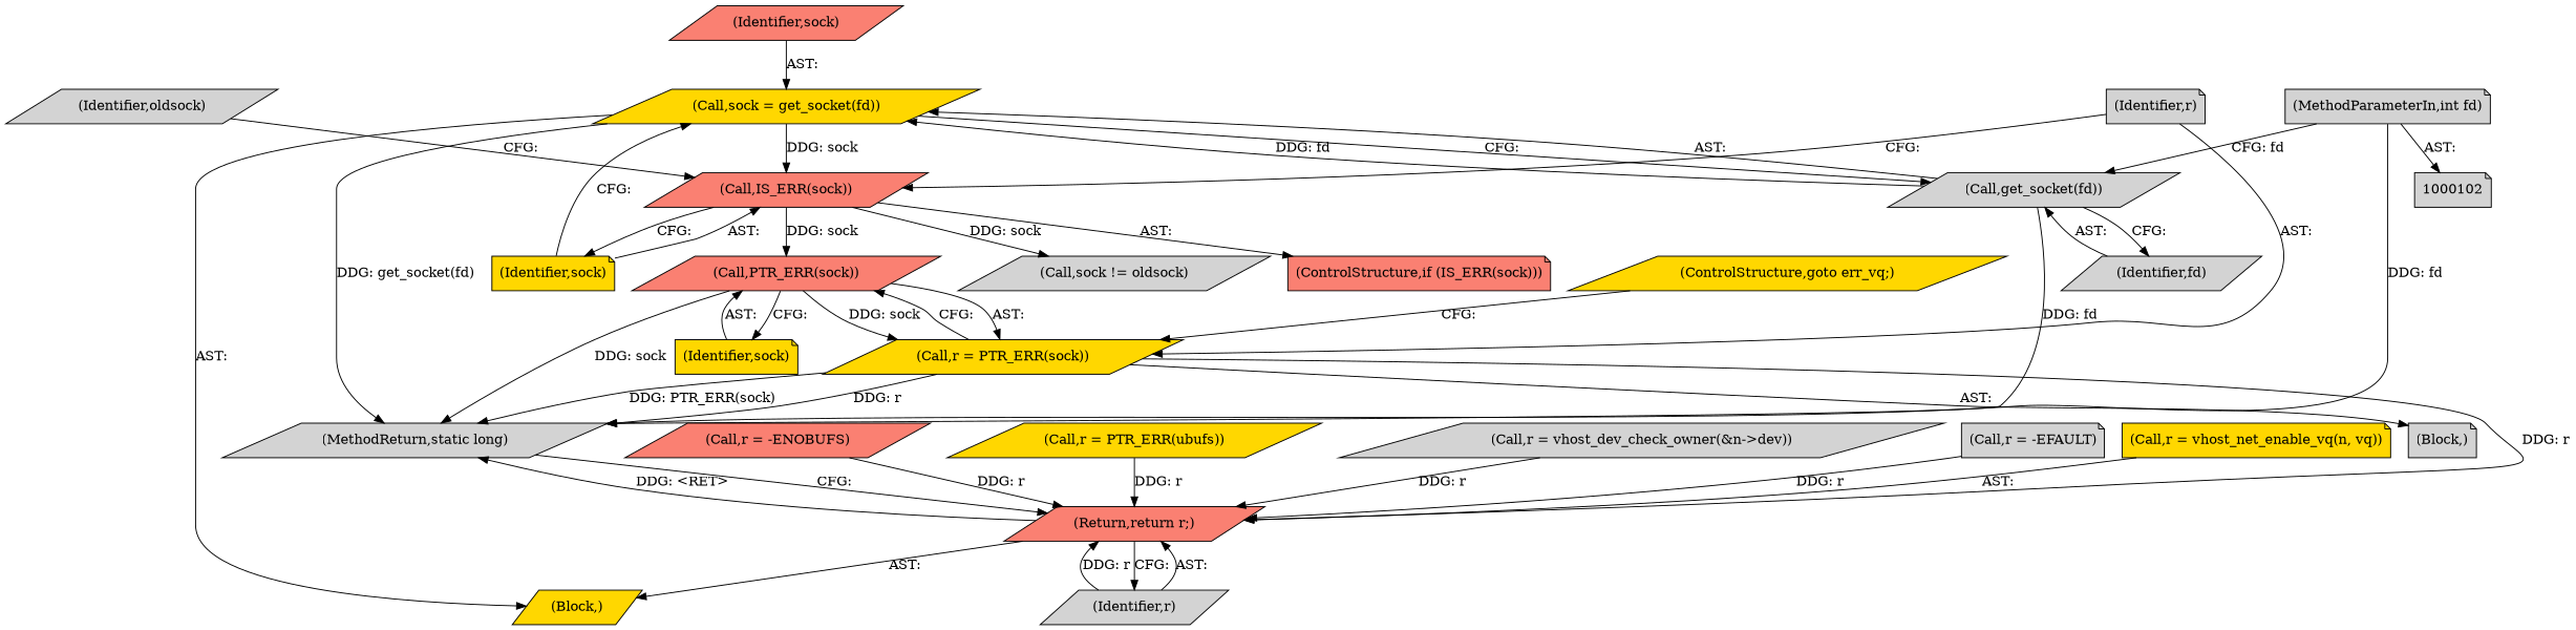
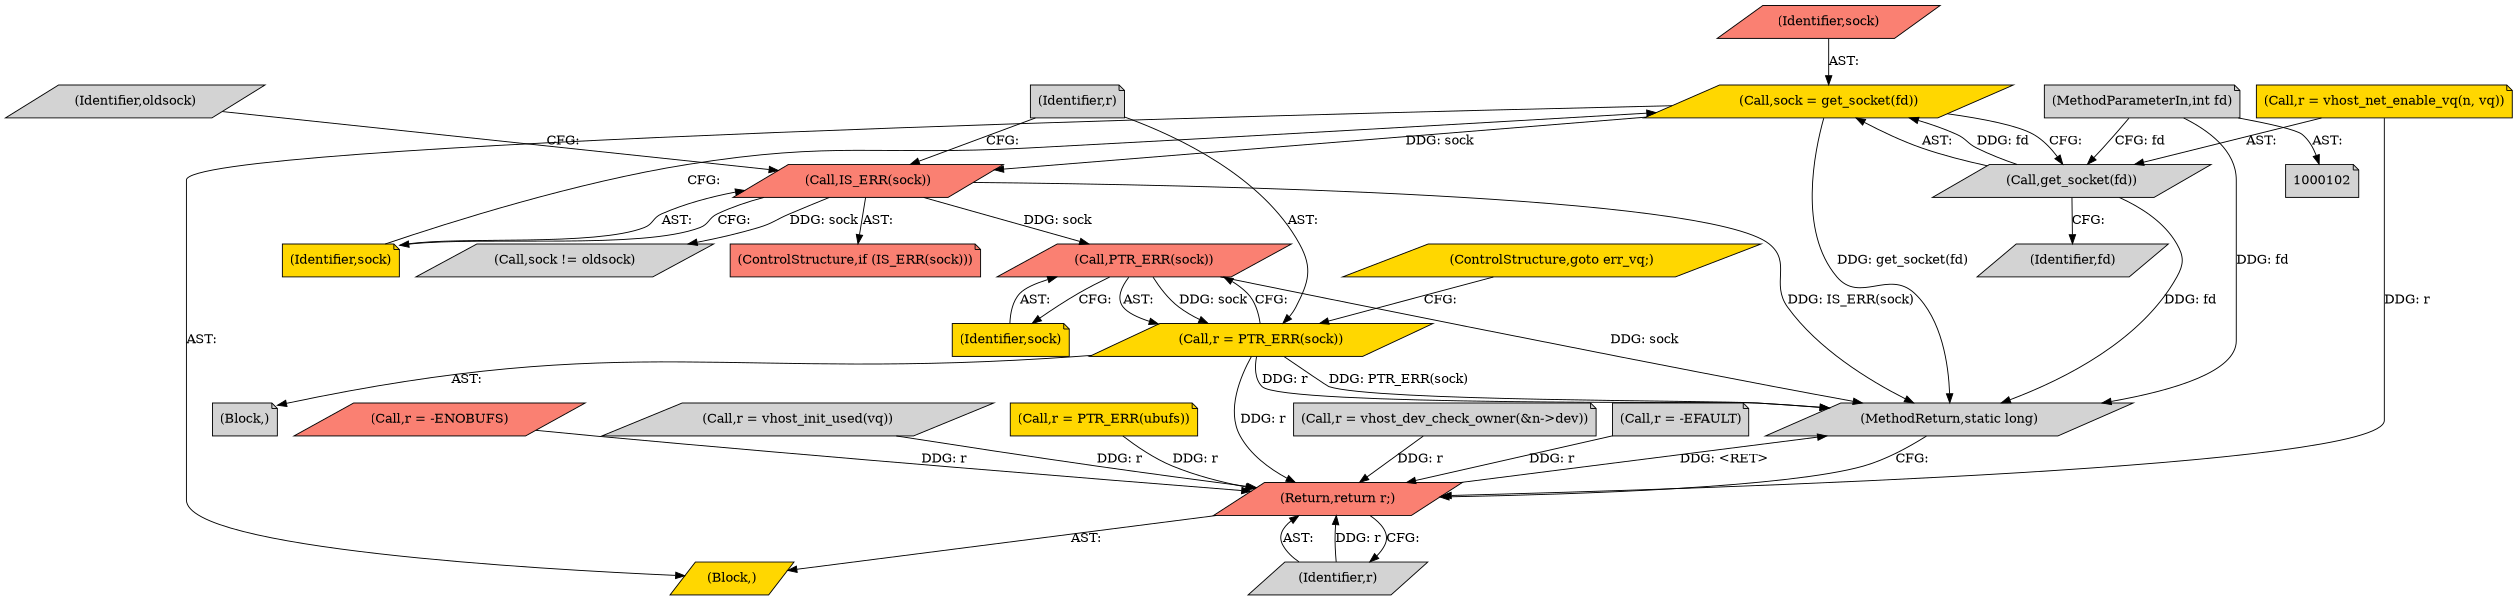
  digraph {
    node [fillcolor=lightgrey shape=parallelogram style=filled]
    n1 [fillcolor=salmon label="(Call,PTR_ERR(sock))"]
    n2 [fillcolor=gold label="(Call,r = PTR_ERR(sock))"]
    n3 [label="(MethodReturn,static long)"]
    n4 [fillcolor=gold label="(Identifier,sock)" shape=note]
    n5 [fillcolor=salmon label="(Return,return r;)"]
    n6 [label="(Block,)" shape=note]
    n7 [fillcolor=salmon label="(Call,IS_ERR(sock))"]
    n8 [label="(Call,sock != oldsock)"]
    n9 [fillcolor=salmon label="(ControlStructure,if (IS_ERR(sock)))" shape=note]
    n10 [fillcolor=gold label="(Identifier,sock)" shape=note]
    n11 [fillcolor=gold label="(Call,sock = get_socket(fd))"]
    n12 [label="(Call,get_socket(fd))"]
    n13 [fillcolor=gold label="(Block,)"]
    n14 [label="(Identifier,fd)"]
    n15 [label="(MethodParameterIn,int fd)" shape=note]
    1000102 [shape=note]
    n17 [label="(Identifier,r)"]
    n18 [fillcolor=gold label="(ControlStructure,goto err_vq;)"]
    n19 [label="(Identifier,oldsock)"]
    n20 [fillcolor=salmon label="(Call,r = -ENOBUFS)"]
-   n22 [fillcolor=gold label="(Call,r = PTR_ERR(ubufs))"]
-   n23 [label="(Call,r = vhost_dev_check_owner(&n->dev))"]
+   n21 [label="(Call,r = vhost_init_used(vq))"]
+   n22 [fillcolor=gold label="(Call,r = PTR_ERR(ubufs))" shape=note]
+   n23 [label="(Call,r = vhost_dev_check_owner(&n->dev))" shape=note]
    n24 [label="(Call,r = -EFAULT)" shape=note]
    n25 [fillcolor=gold label="(Call,r = vhost_net_enable_vq(n, vq))" shape=note]
    n26 [fillcolor=salmon label="(Identifier,sock)"]
    n27 [label="(Identifier,r)" shape=note]
    n1 -> n2 [label="AST: "]
    n1 -> n2 [label="DDG: sock"]
    n1 -> n3 [label="DDG: sock"]
    n1 -> n4 [label="CFG: "]
    n2 -> n1 [label="CFG: "]
    n2 -> n3 [label="DDG: r"]
    n2 -> n3 [label="DDG: PTR_ERR(sock)"]
    n2 -> n5 [label="DDG: r"]
    n2 -> n6 [label="AST: "]
    n3 -> n5 [label="CFG: "]
    n4 -> n1 [label="AST: "]
    n5 -> n3 [label="DDG: <RET>"]
    n5 -> n13 [label="AST: "]
    n5 -> n17 [label="CFG: "]
    n7 -> n1 [label="DDG: sock"]
+   n7 -> n3 [label="DDG: IS_ERR(sock)"]
    n7 -> n8 [label="DDG: sock"]
    n7 -> n9 [label="AST: "]
    n7 -> n10 [label="CFG: "]
    n10 -> n7 [label="AST: "]
    n10 -> n11 [label="CFG: "]
    n11 -> n3 [label="DDG: get_socket(fd)"]
    n11 -> n7 [label="DDG: sock"]
    n11 -> n12 [label="CFG: "]
    n11 -> n13 [label="AST: "]
    n12 -> n3 [label="DDG: fd"]
    n12 -> n11 [label="AST: "]
    n12 -> n11 [label="DDG: fd"]
    n12 -> n14 [label="CFG: "]
-   n14 -> n12 [label="AST: "]
+   n25 -> n12 [label="AST: "]
    n15 -> n3 [label="DDG: fd"]
    n15 -> n12 [label="CFG: fd"]
    n15 -> 1000102 [label="AST: "]
    n17 -> n5 [label="AST: "]
    n17 -> n5 [label="DDG: r"]
    n18 -> n2 [label="CFG: "]
    n19 -> n7 [label="CFG: "]
    n20 -> n5 [label="DDG: r"]
+   n21 -> n5 [label="DDG: r"]
    n22 -> n5 [label="DDG: r"]
    n23 -> n5 [label="DDG: r"]
    n24 -> n5 [label="DDG: r"]
-   n25 -> n5 [label="AST: "]
+   n25 -> n5 [label="DDG: r"]
    n26 -> n11 [label="AST: "]
    n27 -> n2 [label="AST: "]
    n27 -> n7 [label="CFG: "]
  }
